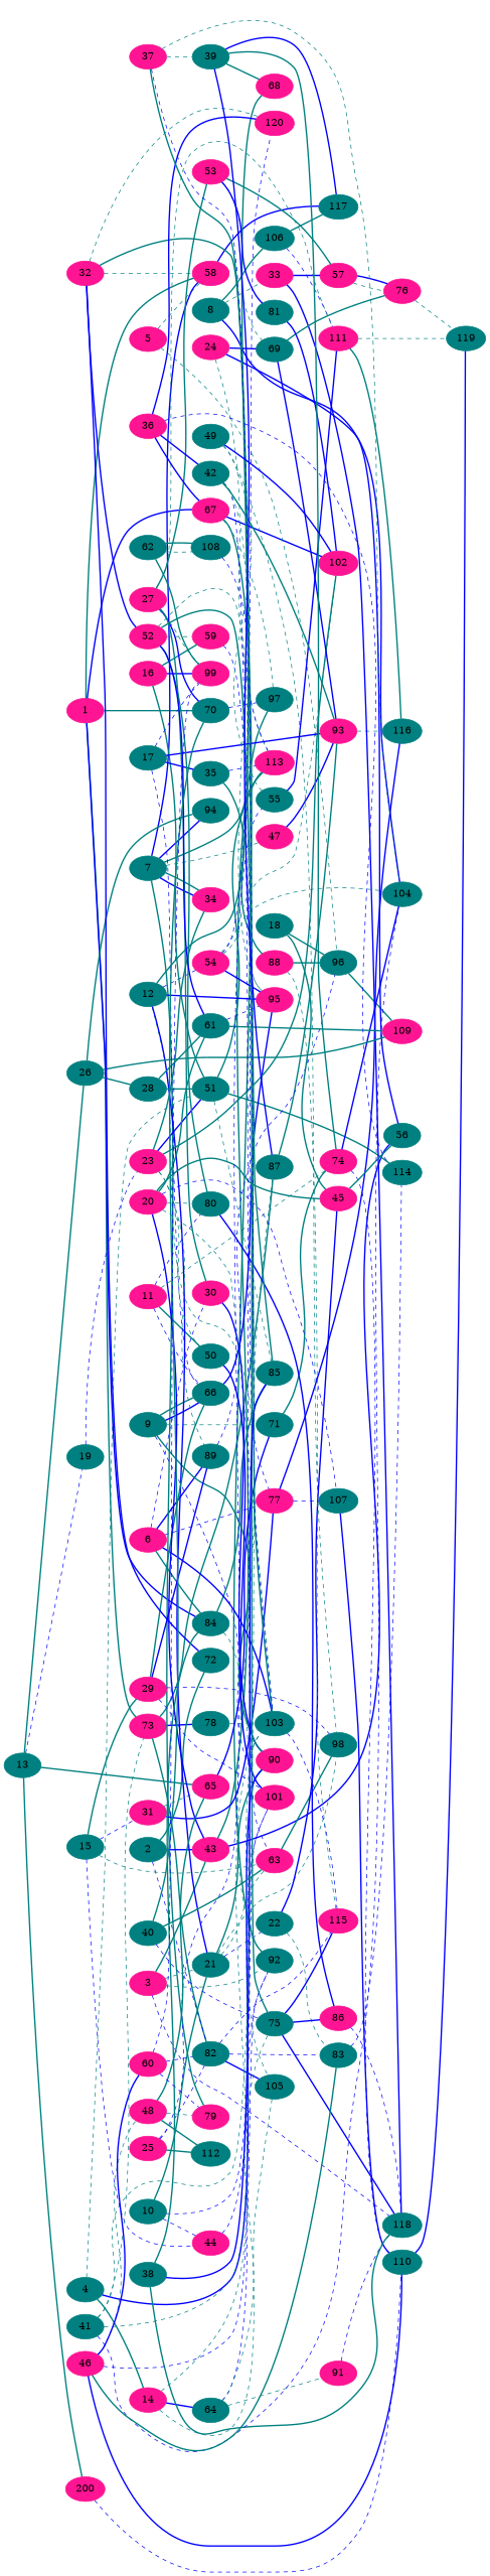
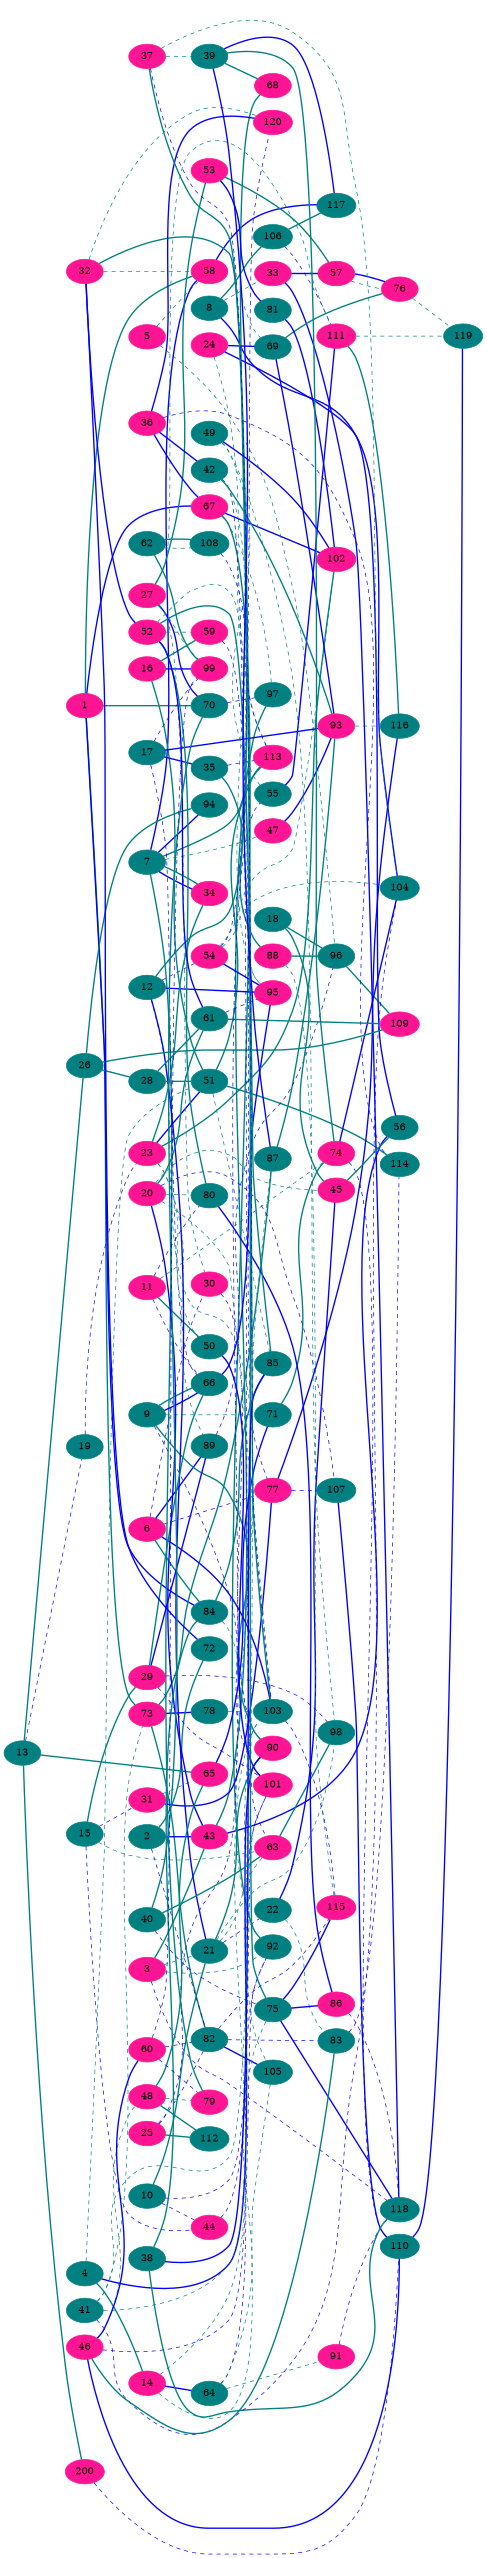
  graph {
    rankdir=LR
    node [color=teal style=filled]
    edge [color=teal style=bold]
    1 [color=deeppink]
    58 [color=deeppink]
    67 [color=deeppink]
    70
    73 [color=deeppink]
    84
    117
    92
    102 [color=deeppink]
    97
    82
    87
    78
    105
    85
    43 [color=deeppink]
    2
    72
    56
    83
    115 [color=deeppink]
    3 [color=deeppink]
    21
    118
    90 [color=deeppink]
    63 [color=deeppink]
    22
    98
    14 [color=deeppink]
    4
    51
    103
    64
    113 [color=deeppink]
    114
    5 [color=deeppink]
    96
    109 [color=deeppink]
    6 [color=deeppink]
    30 [color=deeppink]
    77 [color=deeppink]
    89
    107
    116
    7
    34 [color=deeppink]
    47 [color=deeppink]
    79 [color=deeppink]
    94
    93 [color=deeppink]
    33 [color=deeppink]
    8
    106
    57 [color=deeppink]
    111 [color=deeppink]
    9
    66
    71
    101 [color=deeppink]
    95 [color=deeppink]
    74 [color=deeppink]
    10
    44 [color=deeppink]
    11 [color=deeppink]
    50
    80
    104
    110
    86 [color=deeppink]
    12
    54 [color=deeppink]
    68 [color=deeppink]
    120 [color=deeppink]
    13
    19
    26
    65 [color=deeppink]
    n78 [color=deeppink label=200]
    23 [color=deeppink]
    28
    75
    91 [color=deeppink]
    15
    29 [color=deeppink]
    31 [color=deeppink]
    16 [color=deeppink]
    59 [color=deeppink]
    99 [color=deeppink]
    17
    35
    88 [color=deeppink]
    18
    45 [color=deeppink]
    20 [color=deeppink]
    61
    24 [color=deeppink]
    69
    76 [color=deeppink]
    25 [color=deeppink]
    55
    112
    27 [color=deeppink]
    53 [color=deeppink]
    81
    119
    32 [color=deeppink]
    52 [color=deeppink]
    36 [color=deeppink]
    42
    37 [color=deeppink]
    39
    38
    40
    41
    46 [color=deeppink]
    48 [color=deeppink]
    60 [color=deeppink]
    49
    62
    108
    1 -- 58
    1 -- 67 [color=blue]
    1 -- 70
    1 -- 73
    1 -- 84 [color=blue]
    58 -- 117 [color=blue]
    67 -- 92
    67 -- 102 [color=blue]
    67 -- 97 [style=dashed]
    70 -- 97 [color=blue style=dashed]
    73 -- 82
    73 -- 87
    73 -- 78 [color=blue]
    84 -- 105 [style=dashed]
    84 -- 85
    82 -- 105 [color=blue]
    82 -- 83 [color=blue style=dashed]
    82 -- 115 [color=blue style=dashed]
    87 -- 93
    78 -- 103 [style=dashed]
    43 -- 97
    43 -- 56 [color=blue]
    2 -- 82 [color=blue style=dashed]
    2 -- 43 [color=blue]
    2 -- 72
    83 -- 114 [color=blue style=dashed]
    3 -- 92 [style=dashed]
    3 -- 43
    3 -- 21 [style=dashed]
    3 -- 118 [color=blue style=dashed]
    21 -- 90
    21 -- 63 [style=dashed]
    21 -- 22 [color=blue style=dashed]
    21 -- 98 [style=dashed]
    63 -- 98
    22 -- 83 [style=dashed]
    22 -- 45 [color=blue]
    14 -- 105 [style=dashed]
    14 -- 103 [style=dashed]
    14 -- 64 [color=blue]
    4 -- 90 [color=blue]
    4 -- 14
    4 -- 51 [style=dashed]
    51 -- 85 [style=dashed]
    51 -- 113
    51 -- 114
    103 -- 115 [color=blue style=dashed]
    64 -- 92 [color=blue style=dashed]
    64 -- 75 [style=dashed]
    64 -- 91 [style=dashed]
    5 -- 58 [style=dashed]
    5 -- 96 [style=dashed]
    96 -- 109
    6 -- 84
    6 -- 103 [color=blue]
    6 -- 30 [color=blue style=dashed]
    6 -- 77 [color=blue style=dashed]
    6 -- 89 [color=blue]
-   30 -- 90 [color=blue]
+   30 -- 90 [color=blue style=dashed]
    77 -- 107 [color=blue style=dashed]
    77 -- 116 [color=blue]
    89 -- 96 [color=blue style=dashed]
    107 -- 110 [color=blue]
    7 -- 58 [color=blue]
    7 -- 113
    7 -- 34 [color=blue]
    7 -- 34
    7 -- 47 [style=dashed]
    7 -- 79
    7 -- 94 [color=blue]
    47 -- 93 [color=blue]
    93 -- 116 [style=dashed]
    33 -- 118 [color=blue]
    33 -- 57 [color=blue]
    8 -- 56 [color=blue]
    8 -- 33 [style=dashed]
    8 -- 106
    106 -- 117
    106 -- 111 [color=blue style=dashed]
    57 -- 76 [style=dashed]
    57 -- 76 [color=blue]
    111 -- 116
    111 -- 119 [style=dashed]
    9 -- 90
    9 -- 66 [color=blue]
    9 -- 66
    9 -- 71 [style=dashed]
    9 -- 101 [color=blue style=dashed]
    66 -- 95 [color=blue]
    71 -- 74
    74 -- 104 [color=blue]
    74 -- 110 [color=blue style=dashed]
    10 -- 21
    10 -- 101 [color=blue style=dashed]
    10 -- 44 [color=blue style=dashed]
    44 -- 101 [color=blue style=dashed]
    11 -- 66 [color=blue style=dashed]
    11 -- 74 [style=dashed]
    11 -- 50
    11 -- 80 [color=blue style=dashed]
    50 -- 101 [color=blue]
    80 -- 86 [color=blue]
    110 -- 119 [color=blue]
    86 -- 118 [color=blue style=dashed]
    12 -- 92 [style=dashed]
    12 -- 21 [color=blue]
    12 -- 95 [color=blue]
    12 -- 54 [color=blue style=dashed]
    12 -- 68
    54 -- 102 [style=dashed]
    54 -- 95 [color=blue]
    54 -- 104 [style=dashed]
    54 -- 120 [color=blue style=dashed]
    13 -- 19 [color=blue style=dashed]
    13 -- 26
    13 -- 65
    13 -- n78
    19 -- 23 [color=blue style=dashed]
    26 -- 109
    26 -- 94
    26 -- 28
    65 -- 71 [color=blue]
    n78 -- 110 [color=blue style=dashed]
    23 -- 102
    23 -- 51 [color=blue]
    23 -- 89 [style=dashed]
    23 -- 34
    23 -- 50 [style=dashed]
    28 -- 51
    28 -- 61
    75 -- 115 [color=blue]
    75 -- 118 [color=blue]
    75 -- 86 [color=blue]
    91 -- 118 [color=blue style=dashed]
    15 -- 63 [style=dashed]
    15 -- 44 [color=blue style=dashed]
    15 -- 29
    15 -- 31 [color=blue style=dashed]
    29 -- 98 [color=blue style=dashed]
    29 -- 89 [color=blue]
    29 -- 66
    29 -- 101 [color=blue style=dashed]
    31 -- 77 [color=blue]
    31 -- 65 [style=dashed]
    16 -- 51
    16 -- 59
    16 -- 99 [color=blue]
    59 -- 77 [color=blue style=dashed]
    17 -- 93 [color=blue]
    17 -- 66 [color=blue style=dashed]
    17 -- 99 [color=blue style=dashed]
    17 -- 35 [color=blue]
    35 -- 113 [color=blue style=dashed]
    35 -- 88
    88 -- 115 [style=dashed]
    88 -- 96
    18 -- 96
    18 -- 45
    45 -- 56
    20 -- 43 [color=blue]
    20 -- 103 [style=dashed]
    20 -- 107 [color=blue style=dashed]
    20 -- 80 [style=dashed]
-   20 -- 45
+   20 -- 45 [style=dashed]
    20 -- 61
    61 -- 109
    61 -- 95 [color=blue style=dashed]
    24 -- 113 [style=dashed]
    24 -- 104 [color=blue]
    24 -- 69 [color=blue]
    69 -- 93 [color=blue]
    69 -- 76
    76 -- 119 [style=dashed]
    25 -- 82 [color=blue style=dashed]
    25 -- 55 [color=blue style=dashed]
    25 -- 112
    55 -- 111 [color=blue]
    27 -- 70 [color=blue]
-   27 -- 30
+   27 -- 30 [style=dashed]
    27 -- 111 [style=dashed]
    27 -- 99 [style=dashed]
    27 -- 53
    53 -- 57
    53 -- 69 [style=dashed]
    53 -- 81 [color=blue]
    81 -- 102 [color=blue]
    32 -- 58 [style=dashed]
    32 -- 72 [color=blue]
    32 -- 120 [style=dashed]
    32 -- 75
    32 -- 52 [color=blue]
    52 -- 85
    52 -- 95 [style=dashed]
    52 -- 80
    52 -- 59 [style=dashed]
    52 -- 61 [color=blue]
    36 -- 67 [color=blue]
    36 -- 114 [color=blue style=dashed]
    36 -- 120 [color=blue]
    36 -- 42 [color=blue]
    42 -- 63 [color=blue style=dashed]
    42 -- 93
    42 -- 95 [style=dashed]
    37 -- 103
    37 -- 103 [color=blue style=dashed]
    37 -- 104 [style=dashed]
    37 -- 39 [style=dashed]
    39 -- 117 [color=blue]
    39 -- 87 [color=blue]
    39 -- 74
    39 -- 68
    38 -- 84
    38 -- 85 [color=blue]
    38 -- 118
    40 -- 70
    40 -- 63
    40 -- 75 [color=blue style=dashed]
    41 -- 73 [style=dashed]
    41 -- 87 [style=dashed]
    41 -- 103 [style=dashed]
    41 -- 104 [color=blue style=dashed]
    46 -- 92 [color=blue style=dashed]
    46 -- 83
    46 -- 110 [color=blue]
    46 -- 48 [style=dashed]
    46 -- 60 [color=blue]
    48 -- 79 [style=dashed]
    48 -- 65
    48 -- 112
    60 -- 82 [color=blue style=dashed]
    60 -- 79 [color=blue style=dashed]
    60 -- 99 [color=blue style=dashed]
    49 -- 102 [color=blue]
    49 -- 98 [style=dashed]
    49 -- 55 [style=dashed]
    62 -- 99
    62 -- 108 [style=dashed]
    62 -- 108
    108 -- 113 [color=blue style=dashed]
  }
